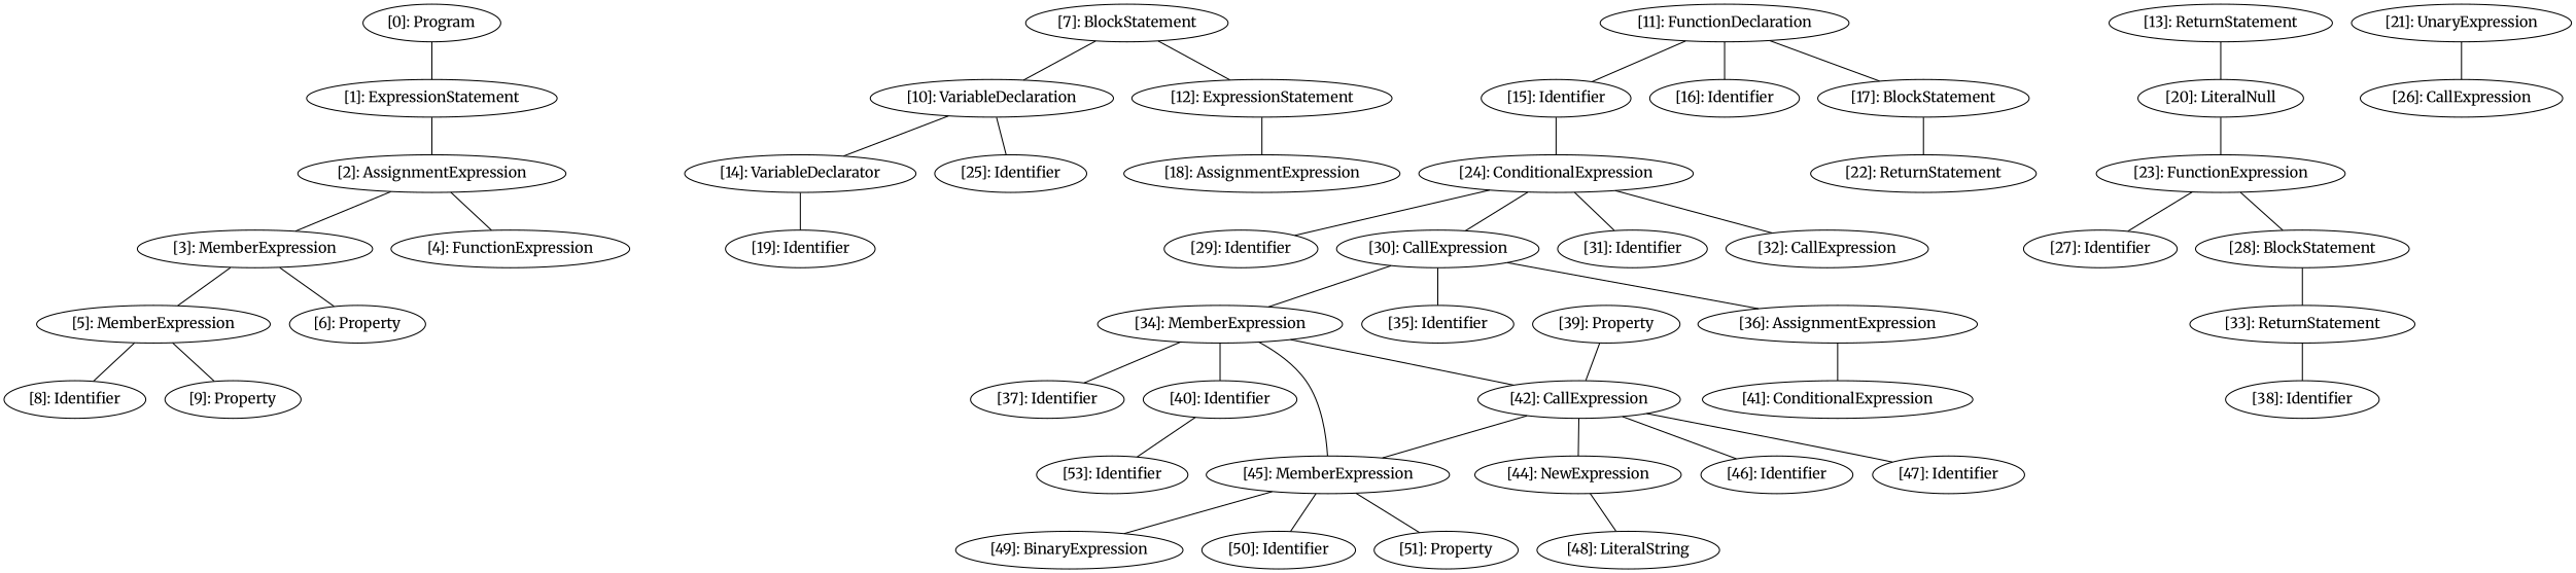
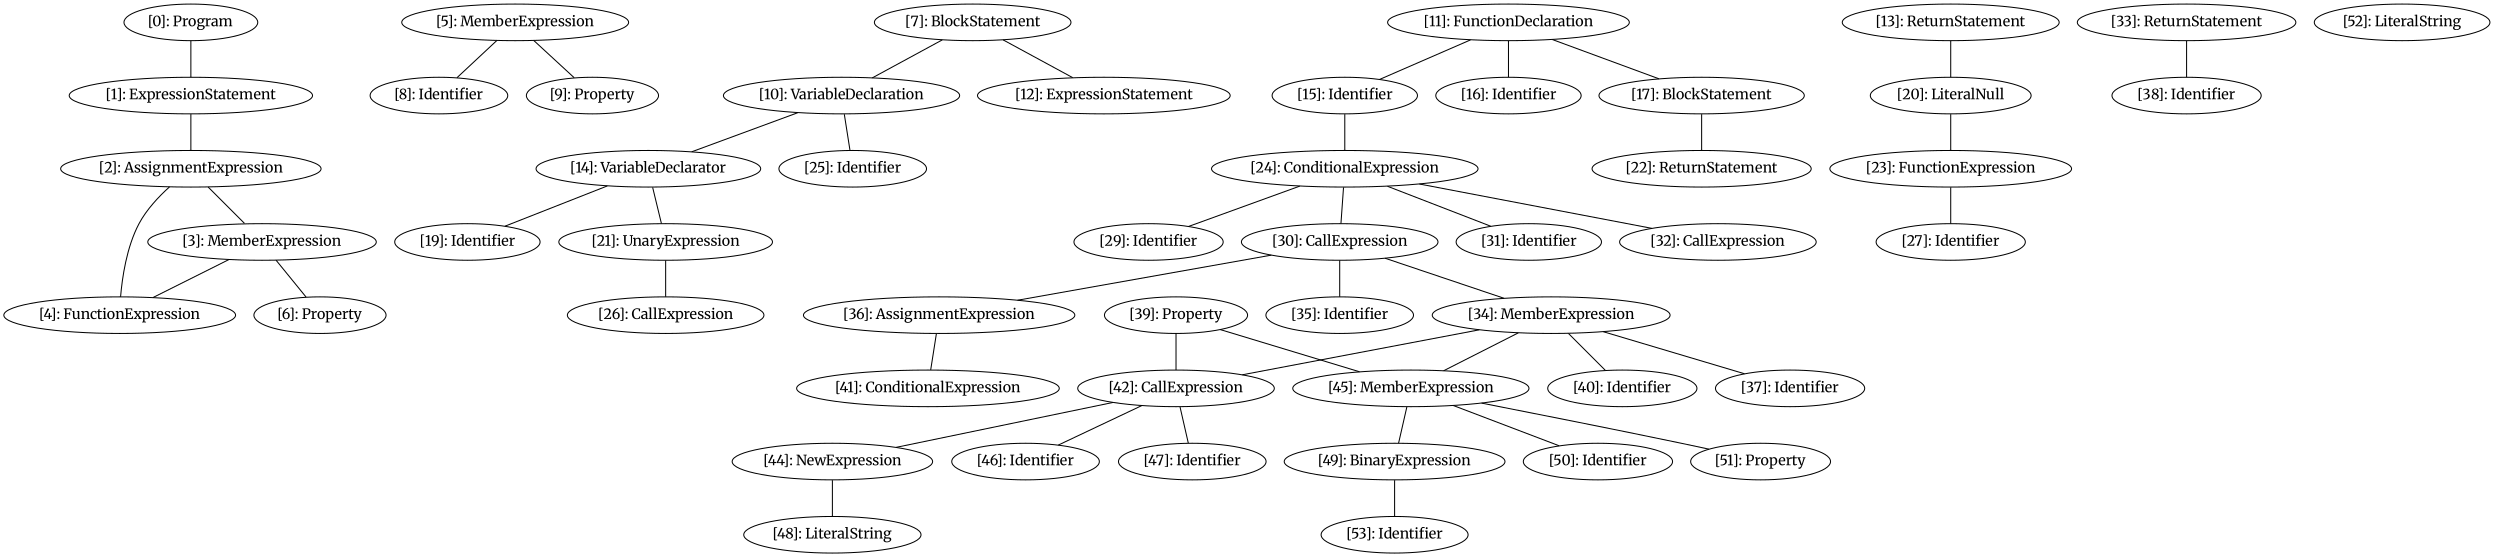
  graph {
    fontname=Merriweather
    node [fontname=Merriweather]
    edge [fontname=Merriweather]
    n1 [label="[0]: Program"]
    n2 [label="[1]: ExpressionStatement"]
    n3 [label="[2]: AssignmentExpression"]
    n4 [label="[3]: MemberExpression"]
    n5 [label="[4]: FunctionExpression"]
    n6 [label="[5]: MemberExpression"]
    n7 [label="[6]: Property"]
    n8 [label="[8]: Identifier"]
    n9 [label="[9]: Property"]
    n10 [label="[7]: BlockStatement"]
    n11 [label="[10]: VariableDeclaration"]
    n12 [label="[12]: ExpressionStatement"]
    n13 [label="[14]: VariableDeclarator"]
    n14 [label="[25]: Identifier"]
    n15 [label="[11]: FunctionDeclaration"]
    n16 [label="[15]: Identifier"]
    n17 [label="[16]: Identifier"]
    n18 [label="[17]: BlockStatement"]
-   n19 [label="[18]: AssignmentExpression"]
    n20 [label="[13]: ReturnStatement"]
    n21 [label="[20]: LiteralNull"]
    n22 [label="[19]: Identifier"]
    n23 [label="[21]: UnaryExpression"]
    n24 [label="[24]: ConditionalExpression"]
    n25 [label="[22]: ReturnStatement"]
    n26 [label="[23]: FunctionExpression"]
    n27 [label="[26]: CallExpression"]
    n28 [label="[27]: Identifier"]
-   n29 [label="[28]: BlockStatement"]
    n30 [label="[29]: Identifier"]
    n31 [label="[30]: CallExpression"]
    n32 [label="[31]: Identifier"]
    n33 [label="[32]: CallExpression"]
    n34 [label="[33]: ReturnStatement"]
    n35 [label="[34]: MemberExpression"]
    n36 [label="[35]: Identifier"]
    n37 [label="[36]: AssignmentExpression"]
    n38 [label="[38]: Identifier"]
    n39 [label="[37]: Identifier"]
    n40 [label="[40]: Identifier"]
    n41 [label="[42]: CallExpression"]
    n42 [label="[45]: MemberExpression"]
    n43 [label="[41]: ConditionalExpression"]
    n44 [label="[39]: Property"]
    n45 [label="[44]: NewExpression"]
    n46 [label="[46]: Identifier"]
    n47 [label="[47]: Identifier"]
    n48 [label="[48]: LiteralString"]
    n49 [label="[49]: BinaryExpression"]
    n50 [label="[50]: Identifier"]
    n51 [label="[51]: Property"]
    n52 [label="[53]: Identifier"]
+   n53 [label="[52]: LiteralString"]
    n1 -- n2
    n2 -- n3
    n3 -- n4
    n3 -- n5
-   n4 -- n6
+   n4 -- n5
    n4 -- n7
    n6 -- n8
    n6 -- n9
    n10 -- n11
    n10 -- n12
    n11 -- n13
    n11 -- n14
-   n12 -- n19
    n13 -- n22
+   n13 -- n23
    n15 -- n16
    n15 -- n17
    n15 -- n18
    n16 -- n24
    n18 -- n25
    n20 -- n21
    n21 -- n26
    n23 -- n27
    n24 -- n30
    n24 -- n31
    n24 -- n32
    n24 -- n33
    n26 -- n28
-   n26 -- n29
-   n29 -- n34
    n31 -- n35
    n31 -- n36
    n31 -- n37
    n34 -- n38
    n35 -- n39
    n35 -- n40
    n35 -- n41
    n35 -- n42
    n37 -- n43
-   n41 -- n42
+   n44 -- n42
    n41 -- n45
    n41 -- n46
    n41 -- n47
    n42 -- n49
    n42 -- n50
    n42 -- n51
    n44 -- n41
    n45 -- n48
-   n40 -- n52
+   n49 -- n52
  }
